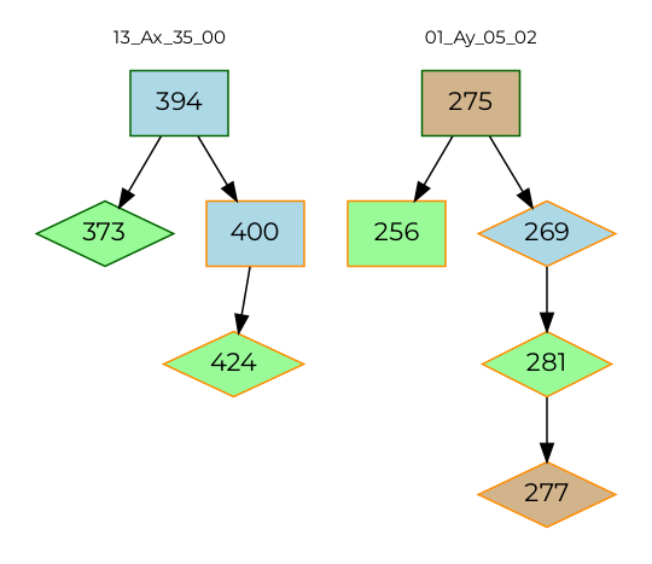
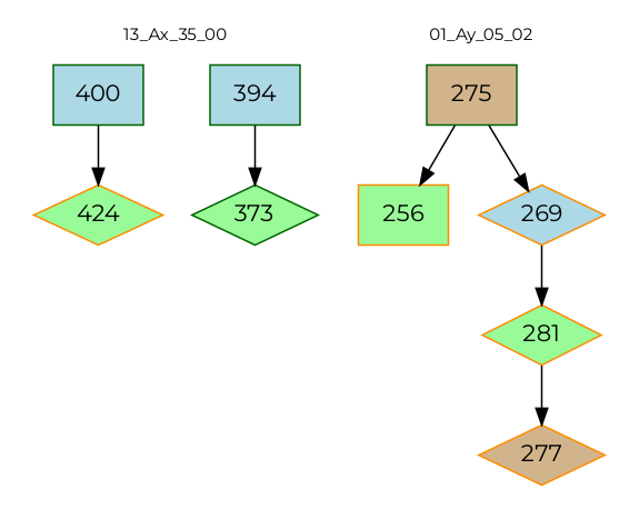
  digraph {
    fontname=Montserrat
    node [color=darkorange fillcolor=palegreen fontname=Montserrat shape=diamond style=filled]
    edge [color=black fontname=Montserrat]
    n1 [color=darkgreen fillcolor=lightblue label=394 shape=box]
    n2 [color=darkgreen label=373]
-   n3 [fillcolor=lightblue label=400 shape=box]
+   n3 [color=darkgreen fillcolor=lightblue label=400 shape=box]
    n4 [label=424]
    n5 [color=darkgreen fillcolor=tan label=275 shape=box]
    n6 [label=256 shape=box]
    n7 [label=281]
    n8 [fillcolor=lightblue label=269]
    n9 [fillcolor=tan label=277]
    subgraph cluster_1 {
      color=white
      fontsize=10
      label="13_Ax_35_00"
      n1
      n2
      n3
      n4
    }
    subgraph cluster_2 {
      color=white
      fontsize=10
      label="01_Ay_05_02"
      n5
      n6
      n7
      n8
      n9
    }
    n1 -> n2
-   n1 -> n3
    n3 -> n4
    n5 -> n6
    n5 -> n8
    n7 -> n9
    n8 -> n7
  }
